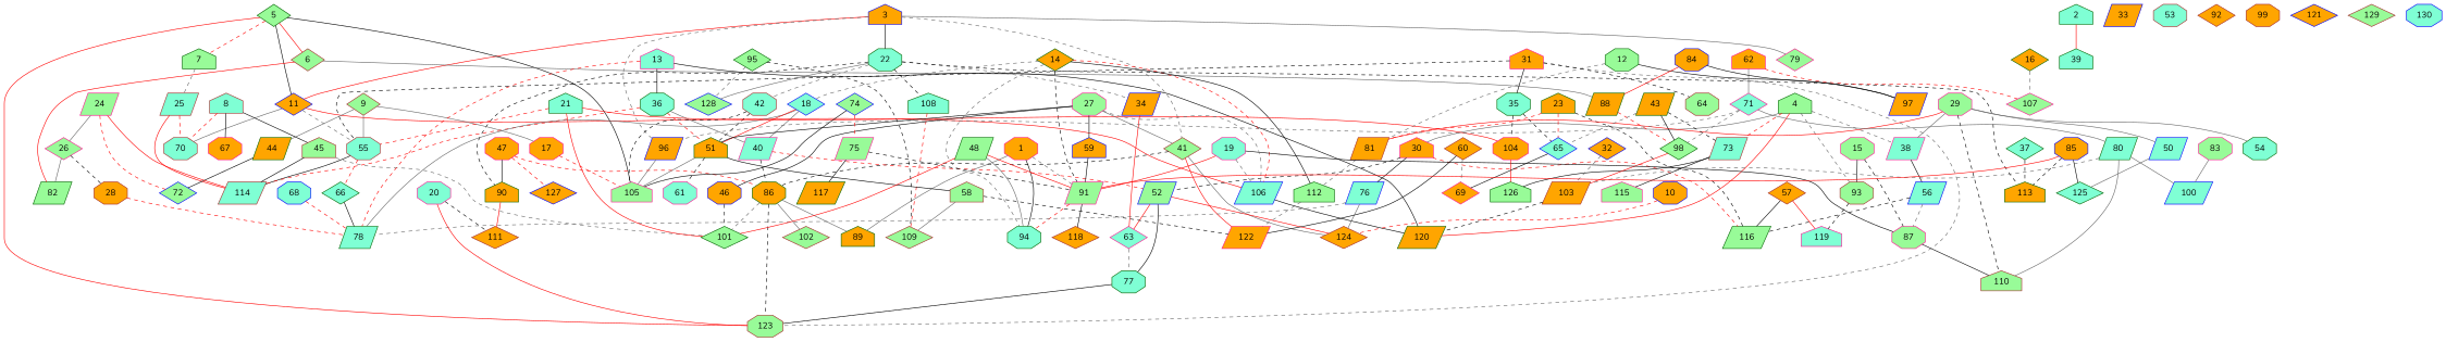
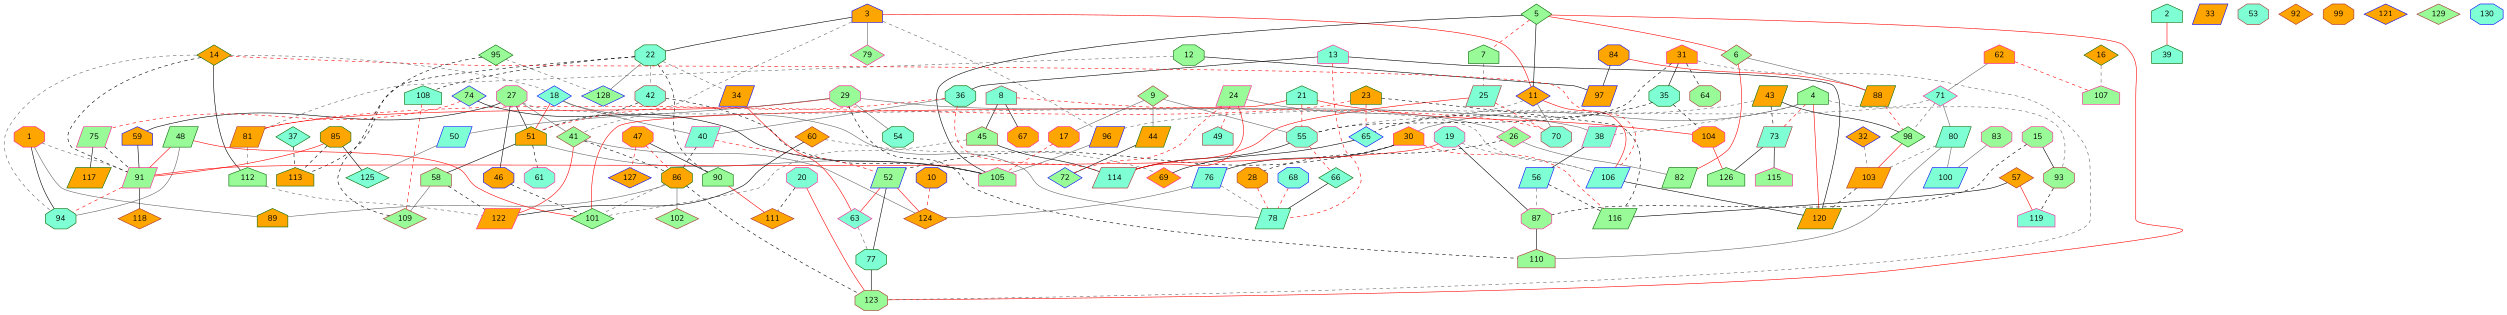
  graph {
    fontname=Nunito
    node [color=darkgreen fillcolor=orange fontname=Nunito shape=octagon style=filled]
    edge [color=black fontname=Nunito style=solid]
    1 [color=deeppink]
    89 [shape=house]
    91 [color=deeppink fillcolor=palegreen shape=parallelogram]
    94 [fillcolor=aquamarine]
    118 [color=brown shape=diamond]
    2 [fillcolor=aquamarine shape=house]
    39 [fillcolor=aquamarine shape=house]
    3 [color=blue shape=house]
    11 [color=blue shape=diamond]
    22 [fillcolor=aquamarine]
    41 [color=brown fillcolor=palegreen shape=diamond]
    79 [color=deeppink fillcolor=palegreen shape=diamond]
    96 [color=blue shape=parallelogram]
    70 [color=brown fillcolor=aquamarine]
    55 [color=brown fillcolor=aquamarine]
    106 [color=blue fillcolor=aquamarine shape=parallelogram]
    34 [color=blue shape=parallelogram]
    42 [color=brown fillcolor=aquamarine]
-   90 [shape=house]
+   90 [fillcolor=palegreen shape=house]
    108 [fillcolor=aquamarine shape=house]
    113 [shape=house]
    128 [color=blue fillcolor=palegreen shape=diamond]
    124 [color=brown shape=diamond]
    86
    122 [color=deeppink shape=parallelogram]
    105 [color=deeppink fillcolor=palegreen shape=house]
    4 [fillcolor=palegreen shape=house]
    30 [color=deeppink shape=house]
    38 [color=deeppink fillcolor=aquamarine shape=parallelogram]
    73 [color=brown fillcolor=aquamarine shape=parallelogram]
    93 [color=brown fillcolor=palegreen]
    120 [shape=parallelogram]
    116 [fillcolor=palegreen shape=parallelogram]
    52 [color=blue fillcolor=palegreen shape=parallelogram]
    76 [color=blue fillcolor=aquamarine shape=parallelogram]
    56 [color=blue fillcolor=aquamarine shape=parallelogram]
    115 [color=deeppink fillcolor=palegreen shape=house]
    126 [fillcolor=palegreen shape=house]
    119 [color=deeppink fillcolor=aquamarine shape=house]
    5 [fillcolor=palegreen shape=diamond]
    6 [color=brown fillcolor=palegreen shape=diamond]
    7 [fillcolor=palegreen shape=house]
    123 [color=brown fillcolor=palegreen]
    82 [fillcolor=palegreen shape=parallelogram]
    88 [shape=parallelogram]
    25 [color=brown fillcolor=aquamarine shape=parallelogram]
    98 [fillcolor=palegreen shape=diamond]
    114 [color=brown fillcolor=aquamarine shape=parallelogram]
    8 [color=brown fillcolor=aquamarine shape=house]
    45 [color=brown fillcolor=palegreen shape=house]
    67 [color=deeppink]
    101 [fillcolor=palegreen shape=diamond]
    9 [color=brown fillcolor=palegreen shape=diamond]
    17 [color=deeppink]
    44 [shape=parallelogram]
    72 [color=blue fillcolor=palegreen shape=diamond]
    66 [fillcolor=aquamarine shape=diamond]
    10 [color=blue]
    12 [fillcolor=palegreen]
    81 [color=brown shape=parallelogram]
    97 [color=blue shape=parallelogram]
    112 [fillcolor=palegreen shape=house]
    13 [color=deeppink fillcolor=aquamarine shape=house]
    36 [fillcolor=aquamarine]
    78 [fillcolor=aquamarine shape=parallelogram]
    40 [color=deeppink fillcolor=aquamarine shape=parallelogram]
    51 [shape=house]
    14 [shape=diamond]
    18 [color=blue fillcolor=aquamarine shape=diamond]
    15 [color=deeppink fillcolor=palegreen]
    87 [color=deeppink fillcolor=palegreen]
    110 [color=brown fillcolor=palegreen shape=house]
    16 [shape=diamond]
-   107 [color=deeppink fillcolor=palegreen shape=diamond]
+   107 [color=deeppink fillcolor=palegreen shape=house]
    58 [color=brown fillcolor=palegreen shape=house]
    61 [color=deeppink fillcolor=aquamarine]
    19 [color=deeppink fillcolor=aquamarine]
    20 [color=deeppink fillcolor=aquamarine]
    111 [color=brown shape=diamond]
    21 [fillcolor=aquamarine shape=house]
    104 [color=deeppink]
    63 [color=deeppink fillcolor=aquamarine shape=diamond]
    109 [color=brown fillcolor=palegreen shape=diamond]
    23 [shape=house]
    65 [color=blue fillcolor=aquamarine shape=diamond]
    69 [color=deeppink shape=diamond]
    24 [color=deeppink fillcolor=palegreen shape=parallelogram]
    26 [color=deeppink fillcolor=palegreen shape=diamond]
+   49 [color=brown fillcolor=aquamarine shape=house]
    28 [color=brown]
    27 [color=deeppink fillcolor=palegreen]
    46 [color=blue]
    59 [color=blue shape=house]
    29 [color=deeppink fillcolor=palegreen]
    50 [color=blue fillcolor=aquamarine shape=parallelogram]
    54 [fillcolor=aquamarine]
    125 [fillcolor=aquamarine shape=diamond]
    77 [fillcolor=aquamarine]
    31 [color=deeppink shape=house]
    35 [fillcolor=aquamarine]
    64 [color=brown fillcolor=palegreen]
    32 [color=blue shape=diamond]
    103 [color=brown shape=parallelogram]
    33 [color=blue shape=parallelogram]
    37 [fillcolor=aquamarine shape=diamond]
    102 [color=brown fillcolor=palegreen shape=diamond]
    43 [shape=parallelogram]
    47 [color=deeppink]
    127 [color=blue shape=diamond]
    48 [fillcolor=palegreen shape=parallelogram]
    53 [color=brown fillcolor=aquamarine]
    57 [color=brown shape=diamond]
    60 [color=brown shape=diamond]
    62 [color=deeppink shape=house]
    71 [color=deeppink fillcolor=aquamarine shape=diamond]
    80 [fillcolor=aquamarine shape=parallelogram]
    68 [color=blue fillcolor=aquamarine]
    100 [color=blue fillcolor=aquamarine shape=parallelogram]
    74 [color=blue fillcolor=palegreen shape=diamond]
    75 [color=deeppink fillcolor=palegreen shape=parallelogram]
    117 [shape=parallelogram]
    83 [color=deeppink fillcolor=palegreen]
    84 [color=blue]
-   85 [color=blue]
+   85
    92 [color=brown shape=diamond]
    95 [fillcolor=palegreen shape=diamond]
    99 [color=brown]
    121 [color=blue shape=diamond]
    129 [color=brown fillcolor=palegreen shape=diamond]
    130 [color=blue fillcolor=aquamarine]
    1 -- 89 [color=gray40]
    1 -- 91 [color=gray40 style=dashed]
    1 -- 94
    91 -- 94 [color=red style=dashed]
    91 -- 118
    2 -- 39 [color=red]
    3 -- 11 [color=red]
    3 -- 22
    3 -- 41 [color=gray40 style=dashed]
    3 -- 79 [color=gray40]
    3 -- 96 [color=gray40 style=dashed]
    11 -- 70 [color=gray40]
    11 -- 55 [color=gray40 style=dashed]
    11 -- 106 [color=red]
    22 -- 34 [color=gray40 style=dashed]
    22 -- 42 [color=gray40 style=dashed]
    22 -- 90 [style=dashed]
    22 -- 108 [style=dashed]
    22 -- 113 [style=dashed]
    22 -- 128 [color=gray40]
    41 -- 124 [color=gray40]
    41 -- 86 [style=dashed]
    41 -- 122 [color=red]
    96 -- 105 [color=gray40]
    55 -- 114
    55 -- 66 [color=red style=dashed]
    106 -- 120
    34 -- 63 [color=red]
    42 -- 105 [style=dashed]
    42 -- 51 [style=dashed]
    90 -- 111 [color=red]
    108 -- 109 [color=red style=dashed]
    86 -- 89 [color=gray40]
    86 -- 123 [style=dashed]
    86 -- 101 [color=gray40 style=dashed]
    86 -- 102 [color=gray40]
    4 -- 30 [color=gray40]
    4 -- 38 [color=gray40 style=dashed]
    4 -- 73 [color=red style=dashed]
    4 -- 93 [color=gray40 style=dashed]
    4 -- 120 [color=red]
    30 -- 116 [color=red style=dashed]
    30 -- 52 [style=dashed]
    30 -- 76
    38 -- 56
    73 -- 115
    73 -- 126
    93 -- 119 [style=dashed]
    52 -- 124 [color=red]
    52 -- 63 [color=red]
    52 -- 77
    76 -- 124 [color=gray40]
    76 -- 78 [color=gray40 style=dashed]
    56 -- 116 [style=dashed]
    56 -- 87 [color=gray40 style=dashed]
    5 -- 11
    5 -- 105
    5 -- 6 [color=red]
    5 -- 7 [color=red style=dashed]
    5 -- 123 [color=red]
    6 -- 82 [color=red]
    6 -- 88 [color=gray40]
    7 -- 25 [color=gray40 style=dashed]
    88 -- 98 [color=red style=dashed]
    25 -- 70 [color=red style=dashed]
    25 -- 114 [color=red]
    98 -- 103 [color=red]
    8 -- 70 [color=red style=dashed]
    8 -- 45
    8 -- 67
    45 -- 114
    45 -- 101 [color=gray40 style=dashed]
    9 -- 55 [color=gray40]
    9 -- 17 [color=gray40]
    9 -- 44 [color=gray40]
    17 -- 105 [color=red style=dashed]
    44 -- 72
    66 -- 78
    10 -- 124 [color=red style=dashed]
    12 -- 81 [color=gray40 style=dashed]
    12 -- 97
    81 -- 112 [color=gray40 style=dashed]
    112 -- 122 [color=gray40 style=dashed]
    13 -- 120
    13 -- 36
    13 -- 78 [color=red style=dashed]
    36 -- 114 [color=red style=dashed]
    36 -- 40 [color=gray40]
    36 -- 51 [color=red style=dashed]
    40 -- 86 [style=dashed]
    40 -- 52 [color=red style=dashed]
    51 -- 105 [color=gray40]
    51 -- 58
    51 -- 61 [style=dashed]
    14 -- 91 [style=dashed]
    14 -- 94 [color=gray40 style=dashed]
    14 -- 106 [color=red style=dashed]
    14 -- 112
    14 -- 18 [color=gray40 style=dashed]
    18 -- 78 [color=gray40]
    18 -- 40 [color=gray40]
    18 -- 51 [color=red]
    15 -- 93
    15 -- 87 [style=dashed]
    87 -- 110
    16 -- 107 [color=gray40 style=dashed]
    58 -- 122 [style=dashed]
    58 -- 109 [color=gray40]
    19 -- 91 [color=red]
    19 -- 106 [color=gray40 style=dashed]
    19 -- 87
    20 -- 123 [color=red]
    20 -- 111 [style=dashed]
    21 -- 55 [color=red style=dashed]
    21 -- 101 [color=red]
    21 -- 104 [color=red]
    104 -- 126 [color=red]
    63 -- 77 [color=gray40 style=dashed]
    23 -- 116 [style=dashed]
    23 -- 81 [color=red style=dashed]
    23 -- 65 [color=red style=dashed]
    65 -- 69
    24 -- 114 [color=red]
    24 -- 72 [color=red style=dashed]
    24 -- 26 [color=gray40]
+   24 -- 49 [color=red style=dashed]
    26 -- 82 [color=gray40]
    26 -- 28 [style=dashed]
    28 -- 78 [color=red style=dashed]
    27 -- 41 [color=gray40]
    27 -- 106 [color=gray40 style=dashed]
    27 -- 51
    27 -- 46
    27 -- 59
    46 -- 101 [style=dashed]
    59 -- 91
    29 -- 38 [color=gray40]
    29 -- 81 [color=red]
    29 -- 110 [style=dashed]
    29 -- 50 [color=gray40]
    29 -- 54 [color=gray40]
    50 -- 125 [color=gray40]
    77 -- 123
    31 -- 55 [style=dashed]
    31 -- 123 [color=gray40 style=dashed]
    31 -- 35
    31 -- 64 [style=dashed]
    35 -- 104 [style=dashed]
    35 -- 65 [style=dashed]
    32 -- 103 [color=gray40 style=dashed]
    103 -- 120 [style=dashed]
    37 -- 113 [style=dashed]
    43 -- 73 [style=dashed]
    43 -- 98
    43 -- 65 [color=gray40 style=dashed]
    47 -- 90
    47 -- 86 [color=red style=dashed]
    47 -- 127 [color=red style=dashed]
    48 -- 91 [color=red]
    48 -- 94 [color=gray40]
    48 -- 101 [color=red]
    57 -- 116
    57 -- 119 [color=red]
    60 -- 122
    60 -- 69 [color=gray40 style=dashed]
    62 -- 107 [color=red style=dashed]
    62 -- 71 [color=gray40]
    71 -- 96 [color=gray40 style=dashed]
    71 -- 98 [color=gray40 style=dashed]
    71 -- 80 [color=gray40]
    80 -- 110 [color=gray40]
    80 -- 103 [color=gray40 style=dashed]
    80 -- 100 [color=gray40]
    68 -- 78 [color=red style=dashed]
    74 -- 105
    74 -- 75 [color=red style=dashed]
    75 -- 91 [style=dashed]
    75 -- 117
    83 -- 100 [color=gray40]
    84 -- 88 [color=red]
    84 -- 97
    85 -- 91 [color=red]
    85 -- 113 [style=dashed]
    85 -- 125
    95 -- 128 [color=gray40 style=dashed]
    95 -- 109 [style=dashed]
  }
